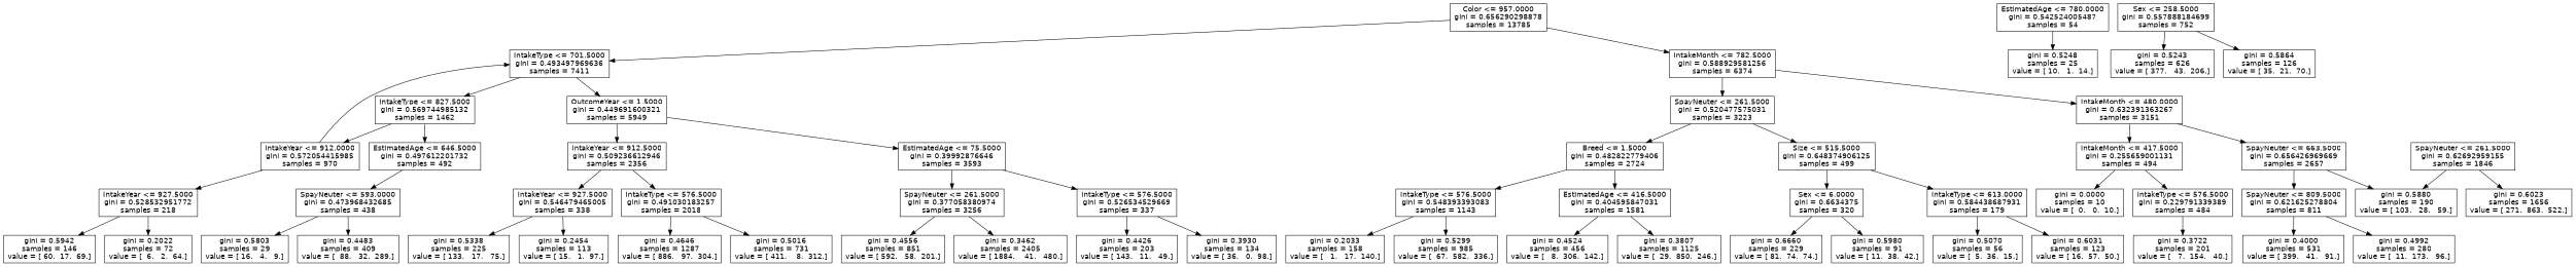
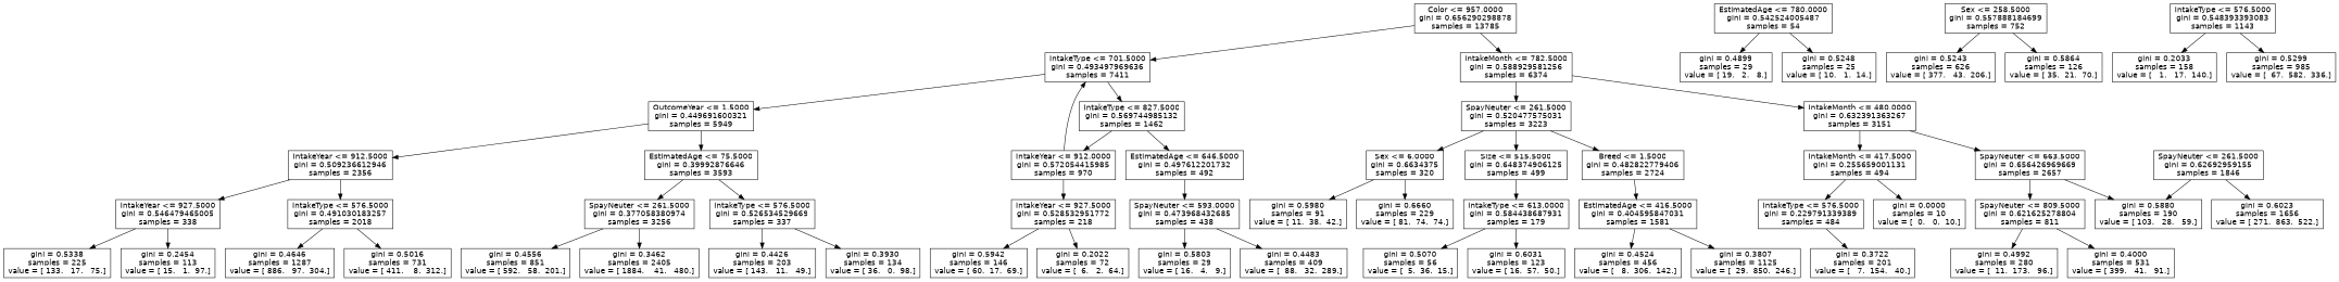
  digraph {
    fontname="DejaVu Sans"
    node [fontname="DejaVu Sans" shape=box]
    edge [fontname="DejaVu Sans"]
    n1 [label="Color <= 957.0000\ngini = 0.656290298878\nsamples = 13785"]
    n2 [label="IntakeType <= 701.5000\ngini = 0.493497969636\nsamples = 7411"]
    n3 [label="IntakeMonth <= 782.5000\ngini = 0.588929581256\nsamples = 6374"]
    n4 [label="OutcomeYear <= 1.5000\ngini = 0.449691600321\nsamples = 5949"]
    n5 [label="IntakeType <= 827.5000\ngini = 0.569744985132\nsamples = 1462"]
    n6 [label="IntakeMonth <= 480.0000\ngini = 0.632391363267\nsamples = 3151"]
    n7 [label="SpayNeuter <= 261.5000\ngini = 0.520477575031\nsamples = 3223"]
    n8 [label="EstimatedAge <= 75.5000\ngini = 0.39992876646\nsamples = 3593"]
    n9 [label="IntakeYear <= 912.5000\ngini = 0.509236612946\nsamples = 2356"]
    n10 [label="EstimatedAge <= 646.5000\ngini = 0.497612201732\nsamples = 492"]
    n11 [label="IntakeYear <= 912.0000\ngini = 0.572054415985\nsamples = 970"]
    n12 [label="IntakeType <= 576.5000\ngini = 0.526534529669\nsamples = 337"]
    n13 [label="SpayNeuter <= 261.5000\ngini = 0.377058380974\nsamples = 3256"]
    n14 [label="IntakeType <= 576.5000\ngini = 0.491030183257\nsamples = 2018"]
    n15 [label="IntakeYear <= 927.5000\ngini = 0.546479465005\nsamples = 338"]
    n16 [label="gini = 0.3930\nsamples = 134\nvalue = [ 36.   0.  98.]"]
    n17 [label="gini = 0.4426\nsamples = 203\nvalue = [ 143.   11.   49.]"]
    n18 [label="gini = 0.3462\nsamples = 2405\nvalue = [ 1884.    41.   480.]"]
    n19 [label="gini = 0.4556\nsamples = 851\nvalue = [ 592.   58.  201.]"]
    n20 [label="gini = 0.5016\nsamples = 731\nvalue = [ 411.    8.  312.]"]
    n21 [label="gini = 0.4646\nsamples = 1287\nvalue = [ 886.   97.  304.]"]
    n22 [label="gini = 0.2454\nsamples = 113\nvalue = [ 15.   1.  97.]"]
    n23 [label="gini = 0.5338\nsamples = 225\nvalue = [ 133.   17.   75.]"]
    n24 [label="SpayNeuter <= 593.0000\ngini = 0.473968432685\nsamples = 438"]
    n25 [label="IntakeYear <= 927.5000\ngini = 0.528532951772\nsamples = 218"]
    n26 [label="gini = 0.4483\nsamples = 409\nvalue = [  88.   32.  289.]"]
    n27 [label="gini = 0.5803\nsamples = 29\nvalue = [ 16.   4.   9.]"]
    n28 [label="EstimatedAge <= 780.0000\ngini = 0.542524005487\nsamples = 54"]
+   n29 [label="gini = 0.4899\nsamples = 29\nvalue = [ 19.   2.   8.]"]
    n30 [label="gini = 0.5248\nsamples = 25\nvalue = [ 10.   1.  14.]"]
    n31 [label="Sex <= 258.5000\ngini = 0.557888184699\nsamples = 752"]
    n32 [label="gini = 0.5243\nsamples = 626\nvalue = [ 377.   43.  206.]"]
    n33 [label="gini = 0.5864\nsamples = 126\nvalue = [ 35.  21.  70.]"]
    n34 [label="gini = 0.2022\nsamples = 72\nvalue = [  6.   2.  64.]"]
    n35 [label="gini = 0.5942\nsamples = 146\nvalue = [ 60.  17.  69.]"]
    n36 [label="IntakeMonth <= 417.5000\ngini = 0.255659001131\nsamples = 494"]
    n37 [label="SpayNeuter <= 663.5000\ngini = 0.656426969669\nsamples = 2657"]
    n38 [label="Size <= 515.5000\ngini = 0.648374906125\nsamples = 499"]
    n39 [label="Breed <= 1.5000\ngini = 0.482822779406\nsamples = 2724"]
    n40 [label="gini = 0.0000\nsamples = 10\nvalue = [  0.   0.  10.]"]
    n41 [label="IntakeType <= 576.5000\ngini = 0.229791339389\nsamples = 484"]
    n42 [label="SpayNeuter <= 809.5000\ngini = 0.621625278804\nsamples = 811"]
    n43 [label="gini = 0.5880\nsamples = 190\nvalue = [ 103.   28.   59.]"]
    n44 [label="gini = 0.3722\nsamples = 201\nvalue = [   7.  154.   40.]"]
    n45 [label="SpayNeuter <= 261.5000\ngini = 0.62692959155\nsamples = 1846"]
    n46 [label="gini = 0.6023\nsamples = 1656\nvalue = [ 271.  863.  522.]"]
    n47 [label="gini = 0.4000\nsamples = 531\nvalue = [ 399.   41.   91.]"]
    n48 [label="gini = 0.4992\nsamples = 280\nvalue = [  11.  173.   96.]"]
    n49 [label="IntakeType <= 613.0000\ngini = 0.584438687931\nsamples = 179"]
    n50 [label="Sex <= 6.0000\ngini = 0.6634375\nsamples = 320"]
    n51 [label="EstimatedAge <= 416.5000\ngini = 0.404595847031\nsamples = 1581"]
    n52 [label="IntakeType <= 576.5000\ngini = 0.548393393083\nsamples = 1143"]
    n53 [label="gini = 0.5070\nsamples = 56\nvalue = [  5.  36.  15.]"]
    n54 [label="gini = 0.6031\nsamples = 123\nvalue = [ 16.  57.  50.]"]
    n55 [label="gini = 0.6660\nsamples = 229\nvalue = [ 81.  74.  74.]"]
    n56 [label="gini = 0.5980\nsamples = 91\nvalue = [ 11.  38.  42.]"]
    n57 [label="gini = 0.4524\nsamples = 456\nvalue = [   8.  306.  142.]"]
    n58 [label="gini = 0.3807\nsamples = 1125\nvalue = [  29.  850.  246.]"]
    n59 [label="gini = 0.2033\nsamples = 158\nvalue = [   1.   17.  140.]"]
    n60 [label="gini = 0.5299\nsamples = 985\nvalue = [  67.  582.  336.]"]
    n1 -> n2
    n1 -> n3
    n2 -> n4
    n2 -> n5
    n3 -> n6
    n3 -> n7
    n4 -> n8
    n4 -> n9
    n5 -> n10
    n5 -> n11
    n6 -> n36
    n6 -> n37
    n7 -> n38
    n7 -> n39
    n8 -> n12
    n8 -> n13
    n9 -> n14
    n9 -> n15
    n10 -> n24
    n11 -> n2
    n11 -> n25
    n12 -> n16
    n12 -> n17
    n13 -> n18
    n13 -> n19
    n14 -> n20
    n14 -> n21
    n15 -> n22
    n15 -> n23
    n24 -> n26
    n24 -> n27
    n25 -> n34
    n25 -> n35
+   n28 -> n29
    n28 -> n30
    n31 -> n32
    n31 -> n33
    n36 -> n40
    n36 -> n41
    n37 -> n42
    n37 -> n43
    n38 -> n49
-   n38 -> n50
+   n7 -> n50
    n39 -> n51
-   n39 -> n52
    n41 -> n44
    n42 -> n47
    n42 -> n48
    n45 -> n43
    n45 -> n46
    n49 -> n53
    n49 -> n54
    n50 -> n55
    n50 -> n56
    n51 -> n57
    n51 -> n58
    n52 -> n59
    n52 -> n60
  }
